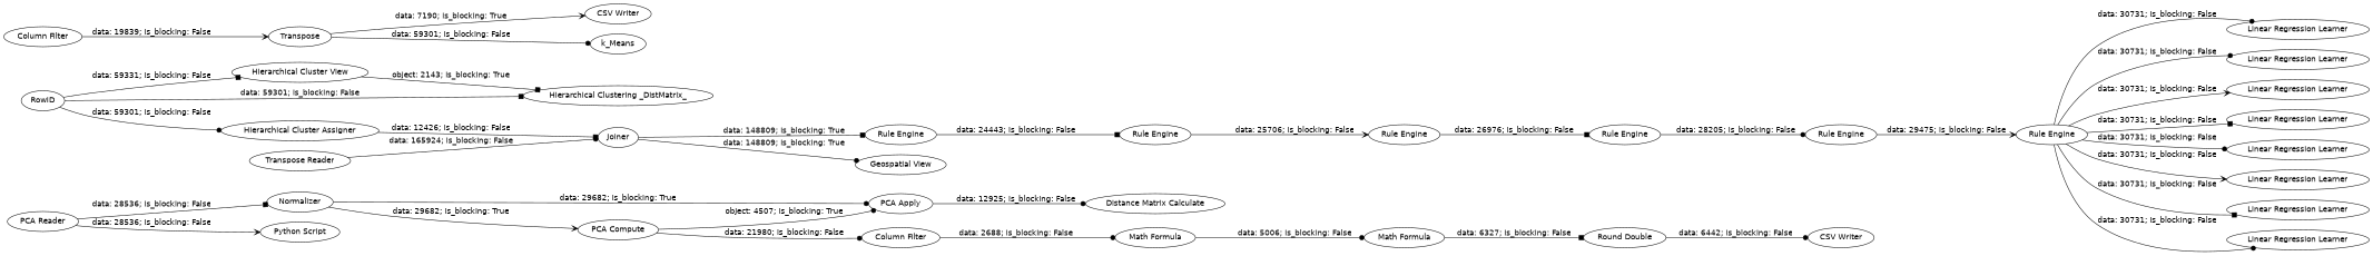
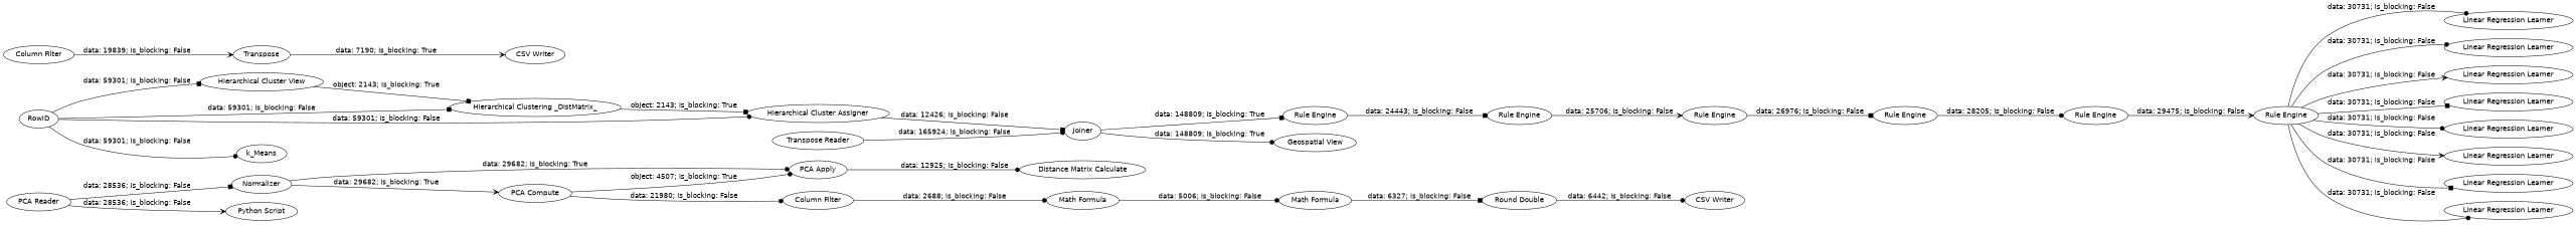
  digraph {
    fontname="DejaVu Sans"
    rankdir=LR
    node [fontname="DejaVu Sans"]
    edge [arrowhead=dot fontname="DejaVu Sans"]
    n1 [label="Math Formula"]
    n2 [label="Round Double"]
    n3 [label="CSV Writer"]
    n4 [label="Rule Engine"]
    n5 [label="Rule Engine"]
    n6 [label="Rule Engine"]
    n7 [label="Linear Regression Learner"]
    n8 [label=Normalizer]
    n9 [label="PCA Apply"]
    n10 [label="PCA Compute"]
    n11 [label="Distance Matrix Calculate"]
    n12 [label="Column Filter"]
    n13 [label="Hierarchical Cluster View"]
    n14 [label="Hierarchical Clustering _DistMatrix_"]
    n15 [label="Rule Engine"]
    n16 [label="Rule Engine"]
    n17 [label="Hierarchical Cluster Assigner"]
    n18 [label=Joiner]
    n19 [label="Linear Regression Learner"]
    n20 [label="Geospatial View"]
    n21 [label="Math Formula"]
    n22 [label="Linear Regression Learner"]
    n23 [label=Transpose]
    n24 [label="CSV Writer"]
    n25 [label="Linear Regression Learner"]
    n26 [label="Rule Engine"]
    n27 [label="Linear Regression Learner"]
    n28 [label="Linear Regression Learner"]
    n29 [label="Linear Regression Learner"]
    n30 [label="Linear Regression Learner"]
    n31 [label=RowID]
    n32 [label=k_Means]
    n33 [label="Python Script"]
    n34 [label="Column Filter"]
    n35 [label="Transpose Reader"]
    n36 [label="PCA Reader"]
    n1 -> n2 [arrowhead=box label="data: 6327; is_blocking: False"]
    n2 -> n3 [label="data: 6442; is_blocking: False"]
    n4 -> n5 [arrowhead=box label="data: 24443; is_blocking: False"]
    n5 -> n6 [arrowhead=vee label="data: 25706; is_blocking: False"]
    n6 -> n15 [arrowhead=box label="data: 26976; is_blocking: False"]
    n8 -> n9 [label="data: 29682; is_blocking: True"]
    n8 -> n10 [arrowhead=vee label="data: 29682; is_blocking: True"]
    n9 -> n11 [label="data: 12925; is_blocking: False"]
    n10 -> n9 [label="object: 4507; is_blocking: True"]
    n10 -> n12 [label="data: 21980; is_blocking: False"]
    n12 -> n21 [label="data: 2688; is_blocking: False"]
    n13 -> n14 [arrowhead=box label="object: 2143; is_blocking: True"]
+   n14 -> n17 [arrowhead=box label="object: 2143; is_blocking: True"]
    n15 -> n16 [label="data: 28205; is_blocking: False"]
    n16 -> n26 [arrowhead=vee label="data: 29475; is_blocking: False"]
    n17 -> n18 [arrowhead=box label="data: 12426; is_blocking: False"]
    n18 -> n4 [arrowhead=box label="data: 148809; is_blocking: True"]
    n18 -> n20 [label="data: 148809; is_blocking: True"]
    n21 -> n1 [label="data: 5006; is_blocking: False"]
    n23 -> n24 [arrowhead=vee label="data: 7190; is_blocking: True"]
    n26 -> n7 [label="data: 30731; is_blocking: False"]
    n26 -> n19 [label="data: 30731; is_blocking: False"]
    n26 -> n22 [arrowhead=vee label="data: 30731; is_blocking: False"]
    n26 -> n25 [arrowhead=box label="data: 30731; is_blocking: False"]
    n26 -> n27 [label="data: 30731; is_blocking: False"]
    n26 -> n28 [arrowhead=vee label="data: 30731; is_blocking: False"]
    n26 -> n29 [arrowhead=box label="data: 30731; is_blocking: False"]
    n26 -> n30 [label="data: 30731; is_blocking: False"]
-   n31 -> n13 [arrowhead=box label="data: 59331; is_blocking: False"]
+   n31 -> n13 [arrowhead=box label="data: 59301; is_blocking: False"]
    n31 -> n14 [arrowhead=box label="data: 59301; is_blocking: False"]
    n31 -> n17 [label="data: 59301; is_blocking: False"]
-   n23 -> n32 [label="data: 59301; is_blocking: False"]
+   n31 -> n32 [label="data: 59301; is_blocking: False"]
    n34 -> n23 [arrowhead=vee label="data: 19839; is_blocking: False"]
    n35 -> n18 [label="data: 165924; is_blocking: False"]
    n36 -> n8 [arrowhead=box label="data: 28536; is_blocking: False"]
    n36 -> n33 [arrowhead=vee label="data: 28536; is_blocking: False"]
  }
